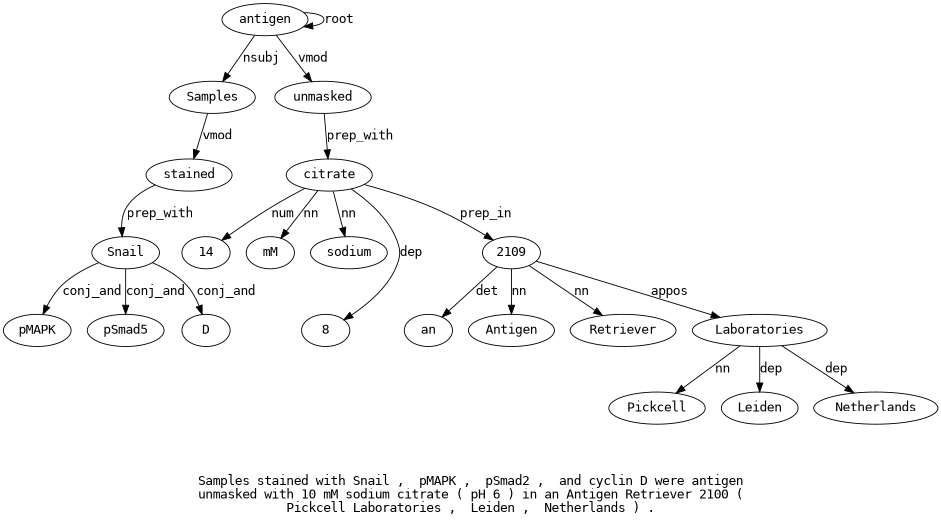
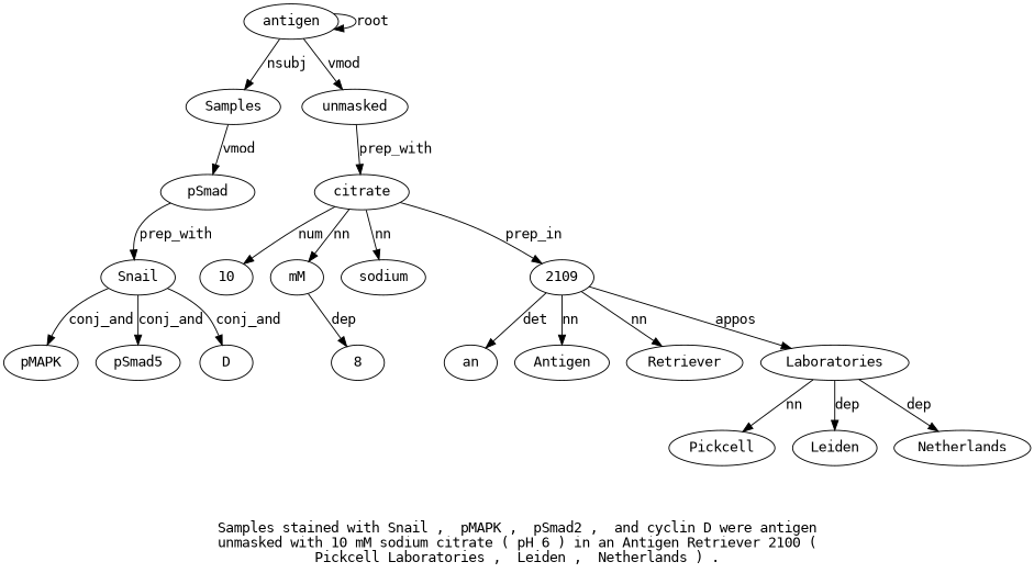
  digraph {
    fontname="DejaVu Sans Mono"
    label="Samples stained with Snail ,  pMAPK ,  pSmad2 ,  and cyclin D were antigen\nunmasked with 10 mM sodium citrate ( pH 6 ) in an Antigen Retriever 2100 (\nPickcell Laboratories ,  Leiden ,  Netherlands ) ."
    node [fillcolor=white fontname="DejaVu Sans Mono" style=filled]
    edge [fontname="DejaVu Sans Mono"]
    n1 [label=antigen]
    n2 [label=Samples]
    n3 [label=unmasked]
-   n4 [label=stained]
+   n4 [label=pSmad]
    n5 [label=citrate]
    n6 [label=Snail]
    n7 [label=pMAPK]
    n8 [label=pSmad5]
    n9 [label=D]
-   n10 [label=14]
+   n10 [label=10]
    n11 [label=mM]
    n12 [label=sodium]
    n13 [label=8]
    n14 [label=2109]
    n15 [label=an]
    n16 [label=Antigen]
    n17 [label=Retriever]
    n18 [label=Laboratories]
    n19 [label=Pickcell]
    n20 [label=Leiden]
    n21 [label=Netherlands]
    n1 -> n1 [label=root]
    n1 -> n2 [label=nsubj]
    n1 -> n3 [label=vmod]
    n2 -> n4 [label=vmod]
    n3 -> n5 [label=prep_with]
    n4 -> n6 [label=prep_with]
    n5 -> n10 [label=num]
    n5 -> n11 [label=nn]
    n5 -> n12 [label=nn]
-   n5 -> n13 [label=dep]
+   n11 -> n13 [label=dep]
    n5 -> n14 [label=prep_in]
    n6 -> n7 [label=conj_and]
    n6 -> n8 [label=conj_and]
    n6 -> n9 [label=conj_and]
    n14 -> n15 [label=det]
    n14 -> n16 [label=nn]
    n14 -> n17 [label=nn]
    n14 -> n18 [label=appos]
    n18 -> n19 [label=nn]
    n18 -> n20 [label=dep]
    n18 -> n21 [label=dep]
  }
